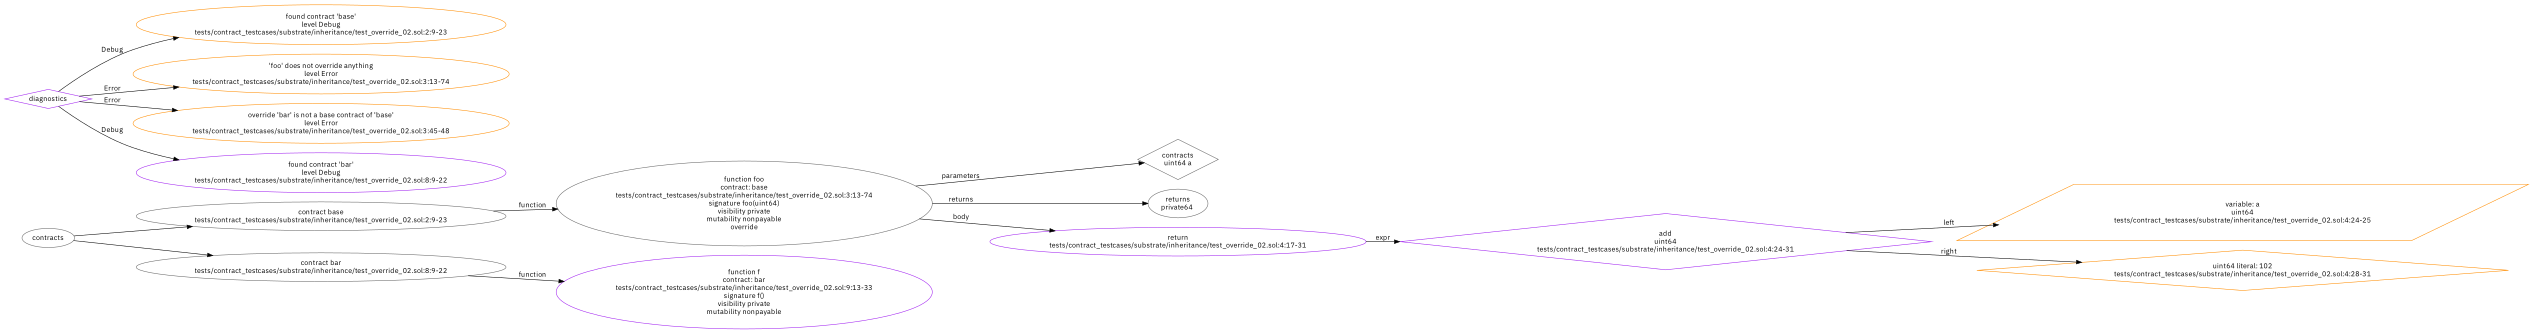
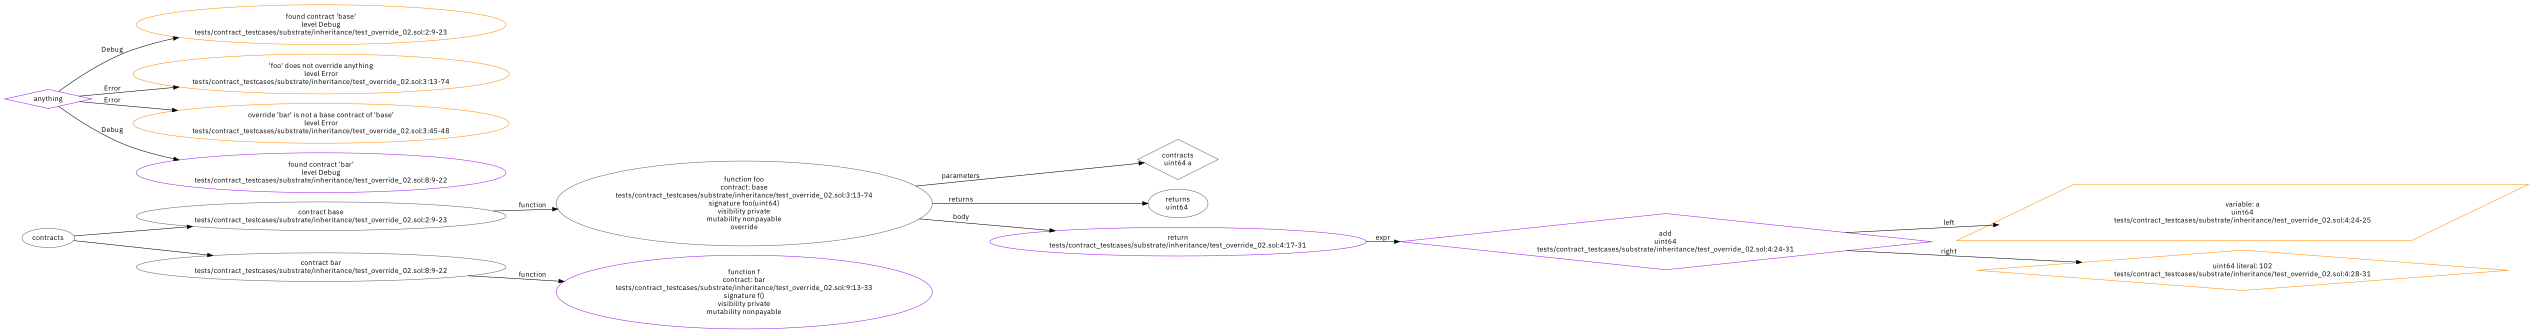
  strict digraph {
    fontname="IBM Plex Sans"
    rankdir=LR
    node [color=gray40 fontname="IBM Plex Sans" shape=ellipse]
    edge [fontname="IBM Plex Sans"]
    n1 [label="contract base\ntests/contract_testcases/substrate/inheritance/test_override_02.sol:2:9-23"]
    n2 [label="function foo\ncontract: base\ntests/contract_testcases/substrate/inheritance/test_override_02.sol:3:13-74\nsignature foo(uint64)\nvisibility private\nmutability nonpayable\noverride"]
    n3 [label="contracts\nuint64 a" shape=diamond]
-   n4 [label="returns\nprivate64 "]
+   n4 [label="returns\nuint64 "]
    n5 [color=purple label="return\ntests/contract_testcases/substrate/inheritance/test_override_02.sol:4:17-31"]
    n6 [color=purple label="add\nuint64\ntests/contract_testcases/substrate/inheritance/test_override_02.sol:4:24-31" shape=diamond]
    n7 [color=darkorange label="variable: a\nuint64\ntests/contract_testcases/substrate/inheritance/test_override_02.sol:4:24-25" shape=parallelogram]
    n8 [color=darkorange label="uint64 literal: 102\ntests/contract_testcases/substrate/inheritance/test_override_02.sol:4:28-31" shape=diamond]
    n9 [label="contract bar\ntests/contract_testcases/substrate/inheritance/test_override_02.sol:8:9-22"]
    n10 [color=purple label="function f\ncontract: bar\ntests/contract_testcases/substrate/inheritance/test_override_02.sol:9:13-33\nsignature f()\nvisibility private\nmutability nonpayable"]
    n11 [color=darkorange label="found contract 'base'\nlevel Debug\ntests/contract_testcases/substrate/inheritance/test_override_02.sol:2:9-23"]
    n12 [color=darkorange label="'foo' does not override anything\nlevel Error\ntests/contract_testcases/substrate/inheritance/test_override_02.sol:3:13-74"]
    n13 [color=darkorange label="override 'bar' is not a base contract of 'base'\nlevel Error\ntests/contract_testcases/substrate/inheritance/test_override_02.sol:3:45-48"]
    n14 [color=purple label="found contract 'bar'\nlevel Debug\ntests/contract_testcases/substrate/inheritance/test_override_02.sol:8:9-22"]
    contracts
-   diagnostics [color=purple shape=diamond]
+   diagnostics [color=purple shape=diamond label=anything]
    n1 -> n2 [label=function]
    n2 -> n3 [label=parameters]
    n2 -> n4 [label=returns]
    n2 -> n5 [label=body]
    n5 -> n6 [label=expr]
    n6 -> n7 [label=left]
    n6 -> n8 [label=right]
    n9 -> n10 [label=function]
    contracts -> n1
    contracts -> n9
    diagnostics -> n11 [label=Debug]
    diagnostics -> n12 [label=Error]
    diagnostics -> n13 [label=Error]
    diagnostics -> n14 [label=Debug]
  }
